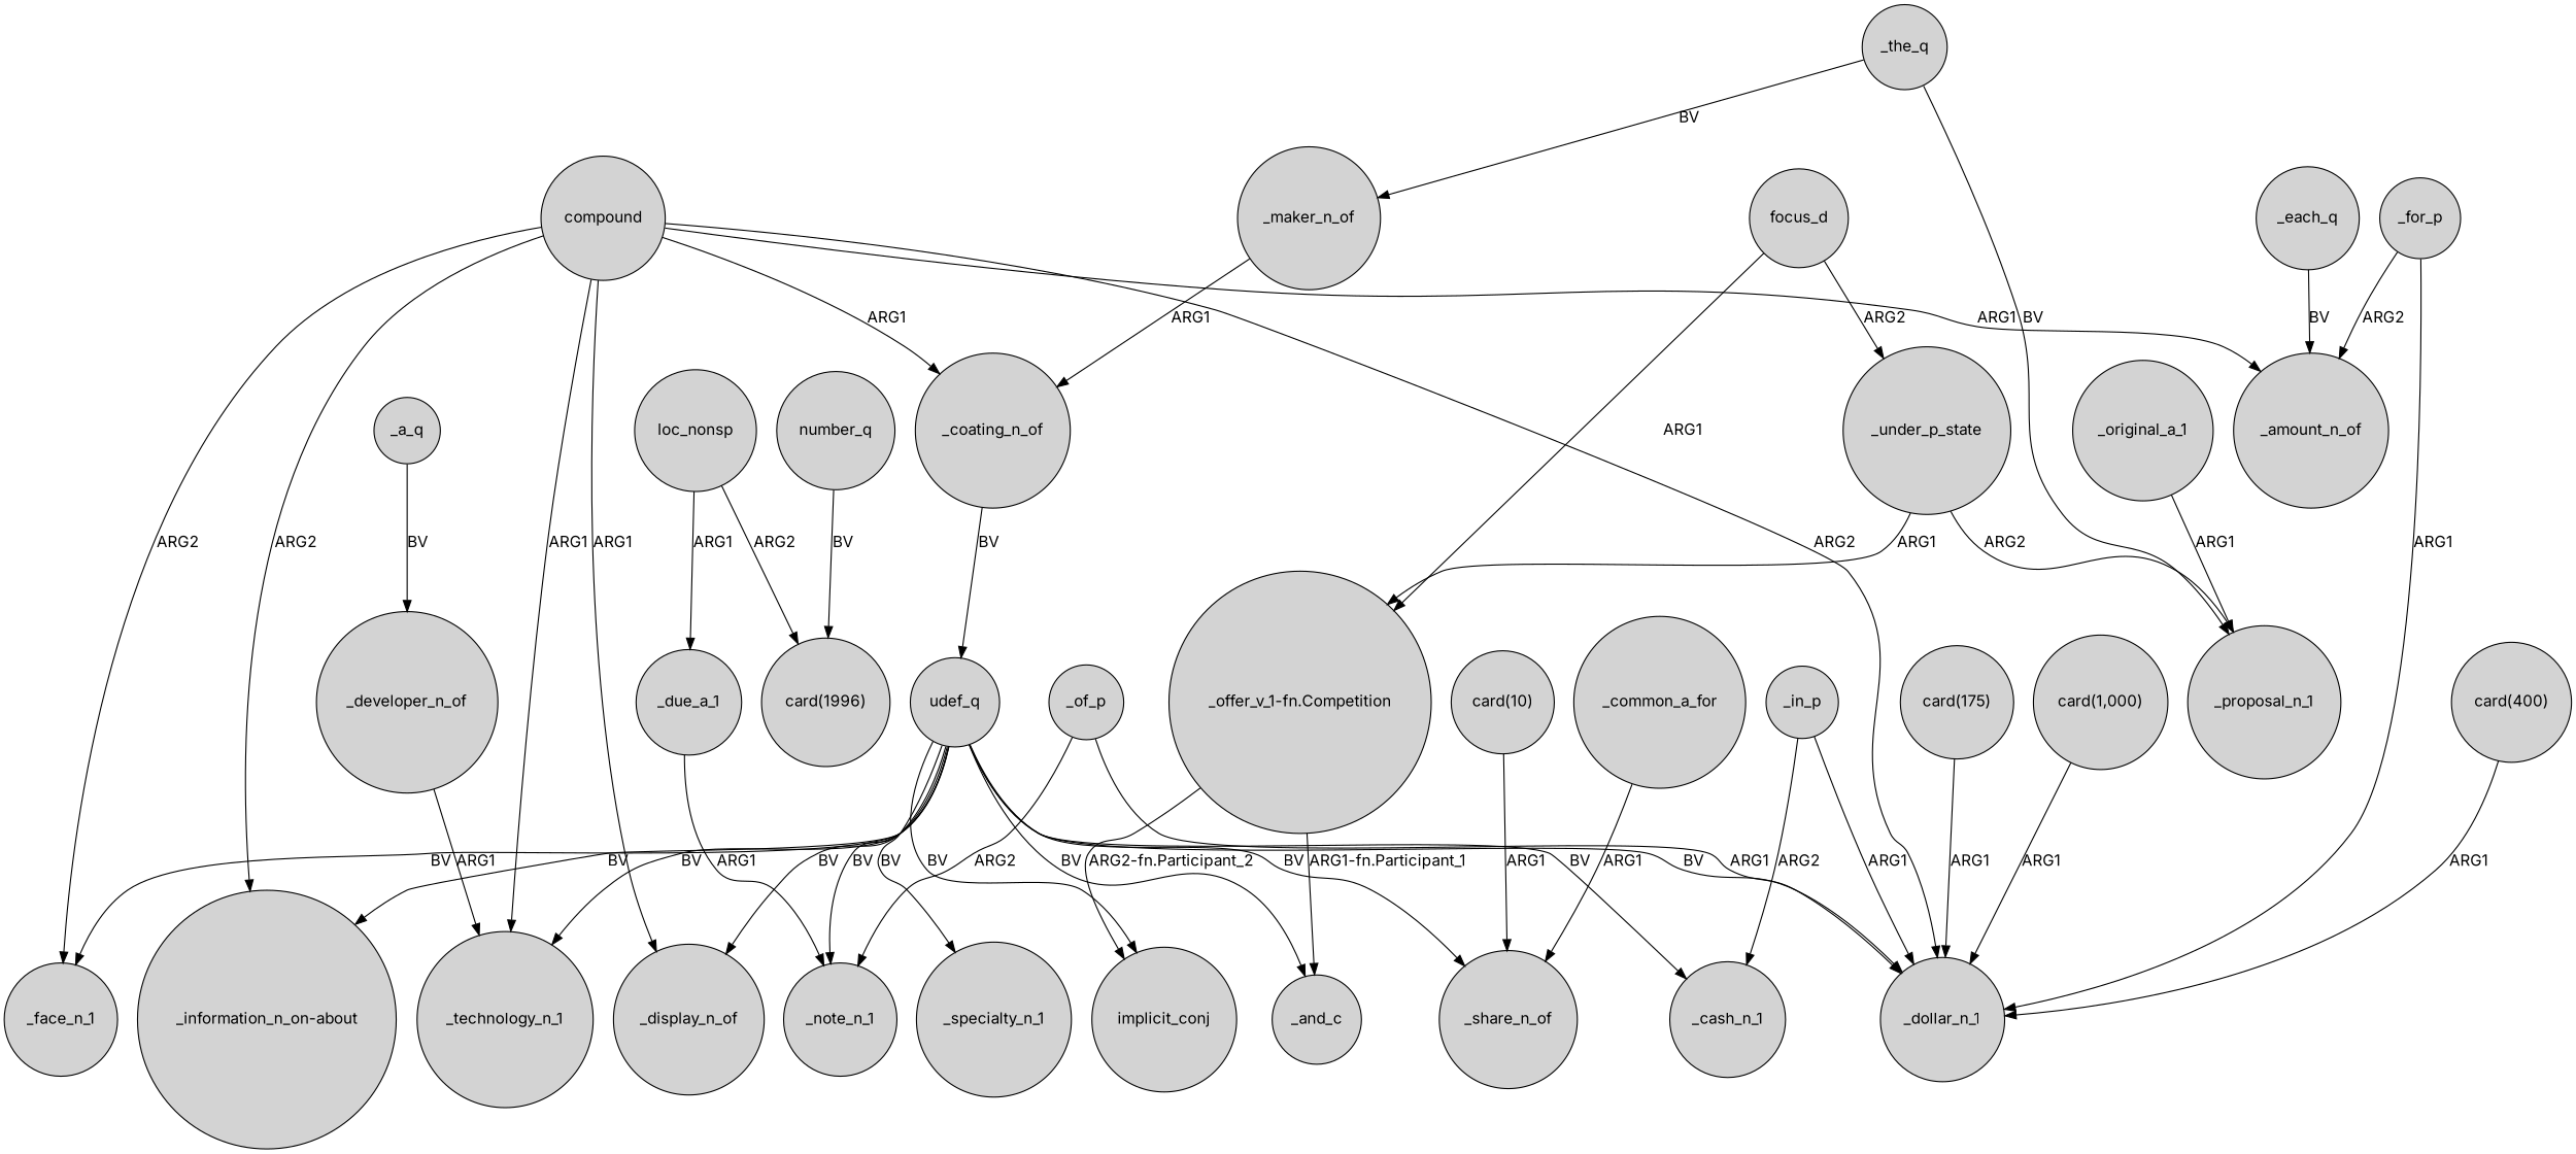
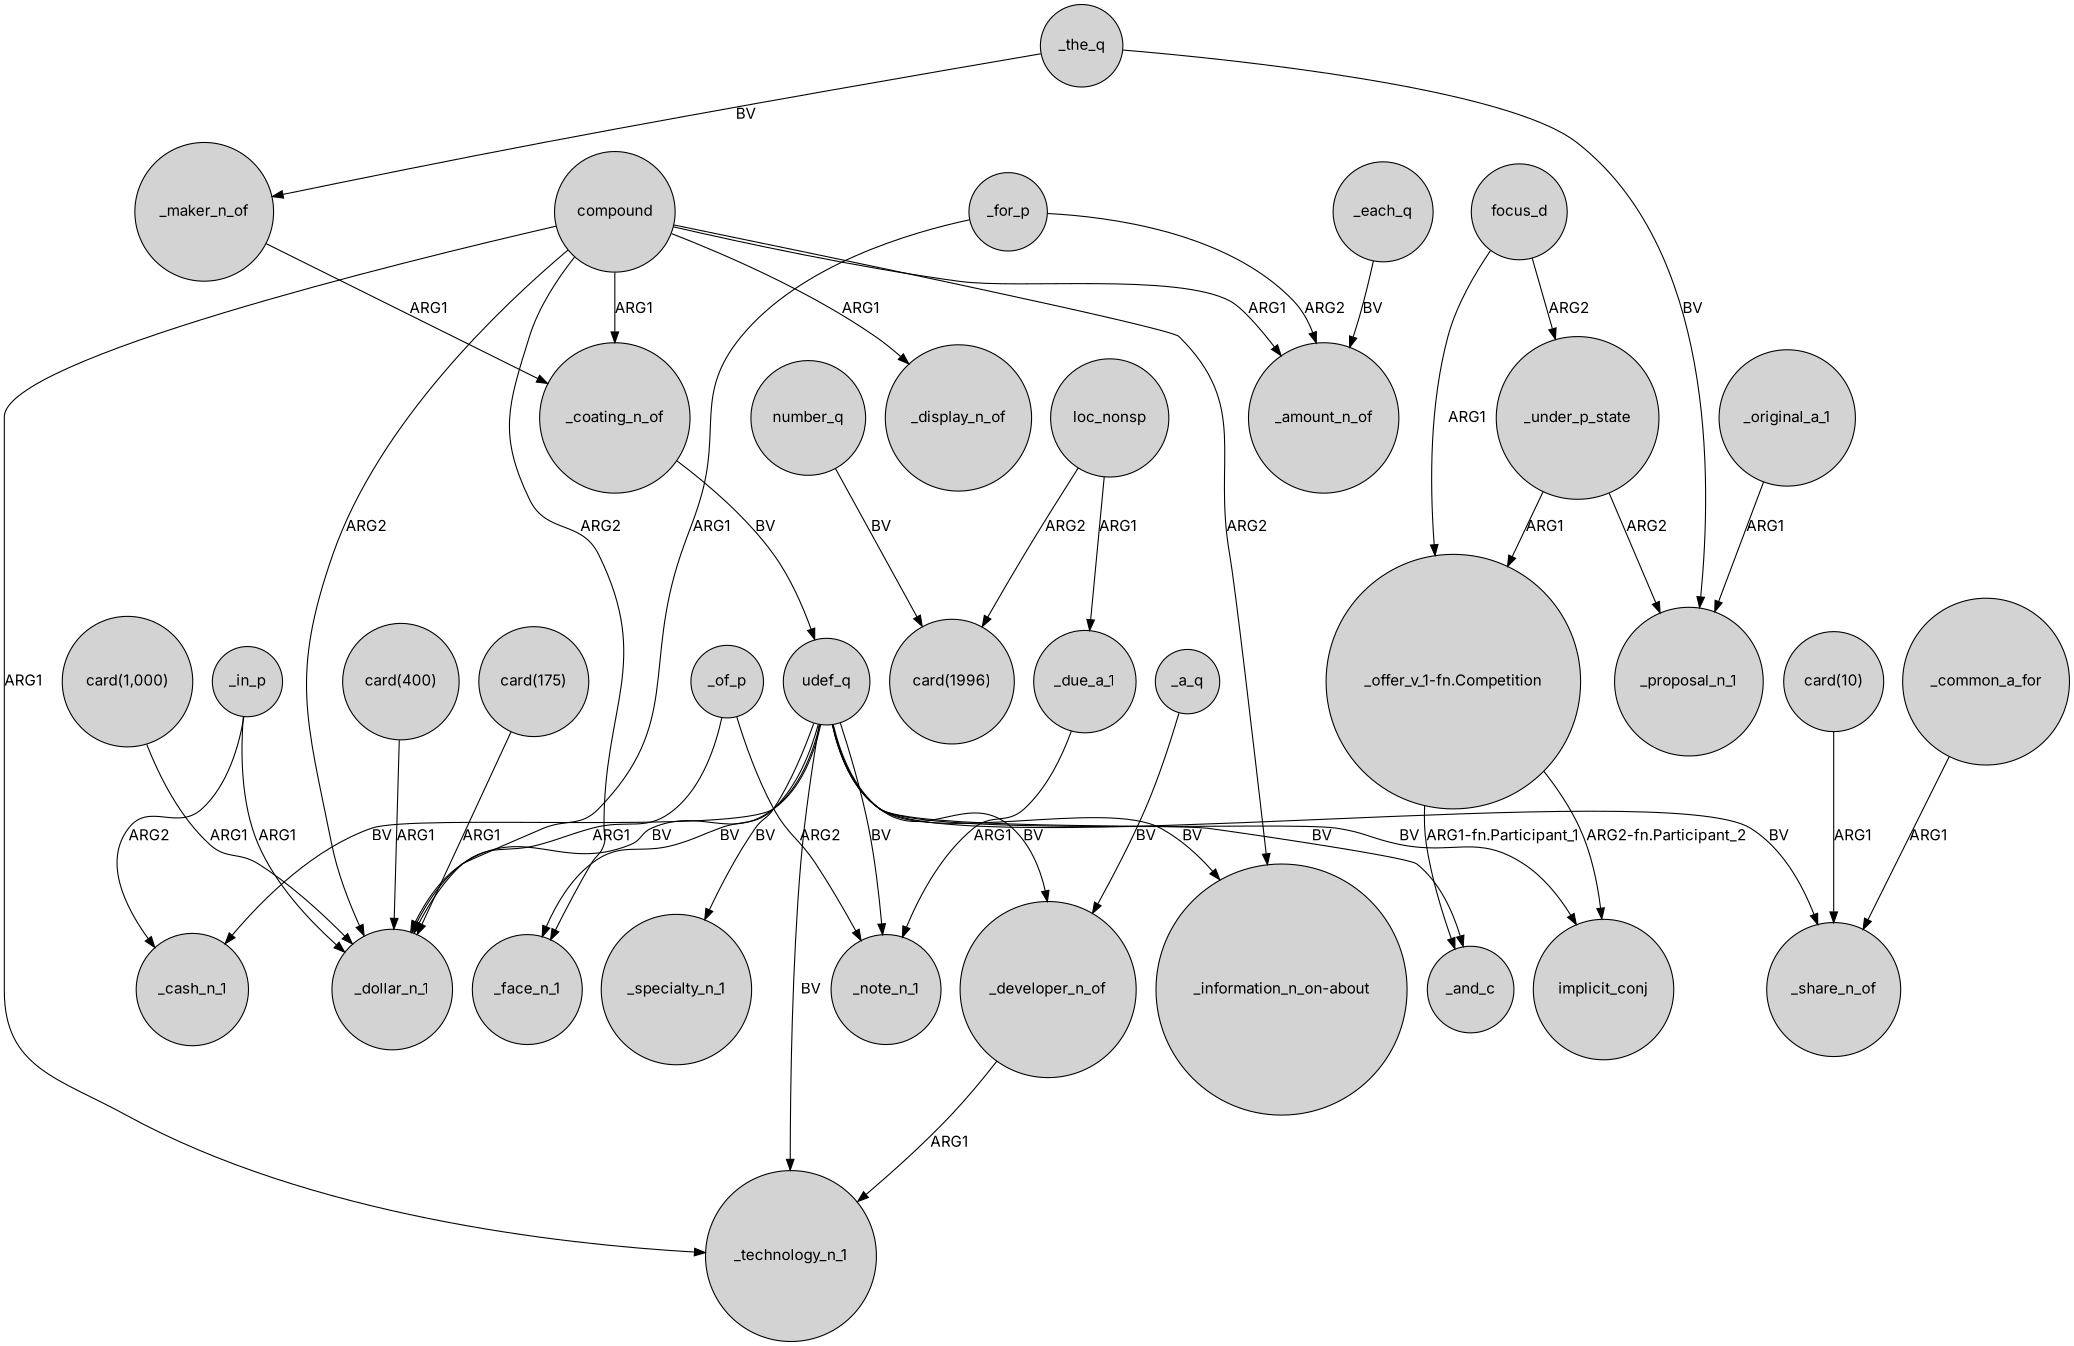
  digraph {
    fontname=Inter
    node [fontname=Inter shape=circle style=filled]
    edge [fontname=Inter]
    _of_p
    _dollar_n_1
    _note_n_1
    compound
    _technology_n_1
    _face_n_1
    _amount_n_of
    "_information_n_on-about"
    _coating_n_of
    _display_n_of
    udef_q
    _specialty_n_1
    _cash_n_1
    _and_c
    _share_n_of
    implicit_conj
    "card(400)"
    _maker_n_of
    _for_p
    "_offer_v_1-fn.Competition"
    focus_d
    _under_p_state
    _proposal_n_1
    _common_a_for
    _the_q
    "card(10)"
    _in_p
    _original_a_1
    _developer_n_of
    "card(175)"
    "card(1,000)"
    _each_q
    loc_nonsp
    _due_a_1
    "card(1996)"
    number_q
    _a_q
    _of_p -> _dollar_n_1 [label=ARG1]
    _of_p -> _note_n_1 [label=ARG2]
    compound -> _dollar_n_1 [label=ARG2]
    compound -> _technology_n_1 [label=ARG1]
    compound -> _face_n_1 [label=ARG2]
    compound -> _amount_n_of [label=ARG1]
    compound -> "_information_n_on-about" [label=ARG2]
    compound -> _coating_n_of [label=ARG1]
    compound -> _display_n_of [label=ARG1]
    _coating_n_of -> udef_q [label=BV]
    udef_q -> _dollar_n_1 [label=BV]
    udef_q -> _note_n_1 [label=BV]
    udef_q -> _technology_n_1 [label=BV]
    udef_q -> _face_n_1 [label=BV]
    udef_q -> "_information_n_on-about" [label=BV]
-   udef_q -> _display_n_of [label=BV]
+   udef_q -> _developer_n_of [label=BV]
    udef_q -> _specialty_n_1 [label=BV]
    udef_q -> _cash_n_1 [label=BV]
    udef_q -> _and_c [label=BV]
    udef_q -> _share_n_of [label=BV]
    udef_q -> implicit_conj [label=BV]
    "card(400)" -> _dollar_n_1 [label=ARG1]
    _maker_n_of -> _coating_n_of [label=ARG1]
    _for_p -> _dollar_n_1 [label=ARG1]
    _for_p -> _amount_n_of [label=ARG2]
    "_offer_v_1-fn.Competition" -> _and_c [label="ARG1-fn.Participant_1"]
    "_offer_v_1-fn.Competition" -> implicit_conj [label="ARG2-fn.Participant_2"]
    focus_d -> "_offer_v_1-fn.Competition" [label=ARG1]
    focus_d -> _under_p_state [label=ARG2]
    _under_p_state -> "_offer_v_1-fn.Competition" [label=ARG1]
    _under_p_state -> _proposal_n_1 [label=ARG2]
    _common_a_for -> _share_n_of [label=ARG1]
    _the_q -> _maker_n_of [label=BV]
    _the_q -> _proposal_n_1 [label=BV]
    "card(10)" -> _share_n_of [label=ARG1]
    _in_p -> _dollar_n_1 [label=ARG1]
    _in_p -> _cash_n_1 [label=ARG2]
    _original_a_1 -> _proposal_n_1 [label=ARG1]
    _developer_n_of -> _technology_n_1 [label=ARG1]
    "card(175)" -> _dollar_n_1 [label=ARG1]
    "card(1,000)" -> _dollar_n_1 [label=ARG1]
    _each_q -> _amount_n_of [label=BV]
    loc_nonsp -> _due_a_1 [label=ARG1]
    loc_nonsp -> "card(1996)" [label=ARG2]
    _due_a_1 -> _note_n_1 [label=ARG1]
    number_q -> "card(1996)" [label=BV]
    _a_q -> _developer_n_of [label=BV]
  }
